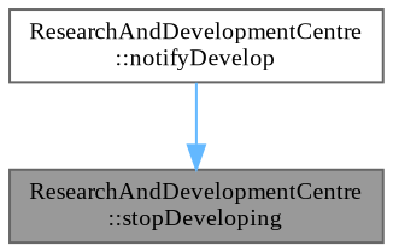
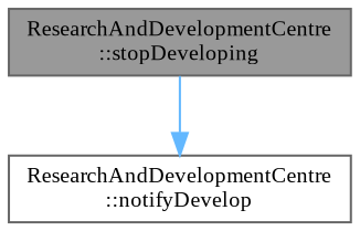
  digraph {
    rankdir=TB
    fontname="Liberation Serif"
    node [fontname="Liberation Serif" fontsize=10 shape=box style=filled]
    n1 [color=gray40 fillcolor=grey60 fontcolor=black height=0.2 label="ResearchAndDevelopmentCentre\l::stopDeveloping" width=0.4]
    n2 [color=grey40 fillcolor=white height=0.2 label="ResearchAndDevelopmentCentre\l::notifyDevelop" width=0.4]
-   n2 -> n1 [color=steelblue1 fontname="Liberation Serif" fontsize=10 labelfontname=Helvetica labelfontsize=10 style=solid]
+   n1 -> n2 [color=steelblue1 fontname="Liberation Serif" fontsize=10 labelfontname=Helvetica labelfontsize=10 style=solid]
  }
